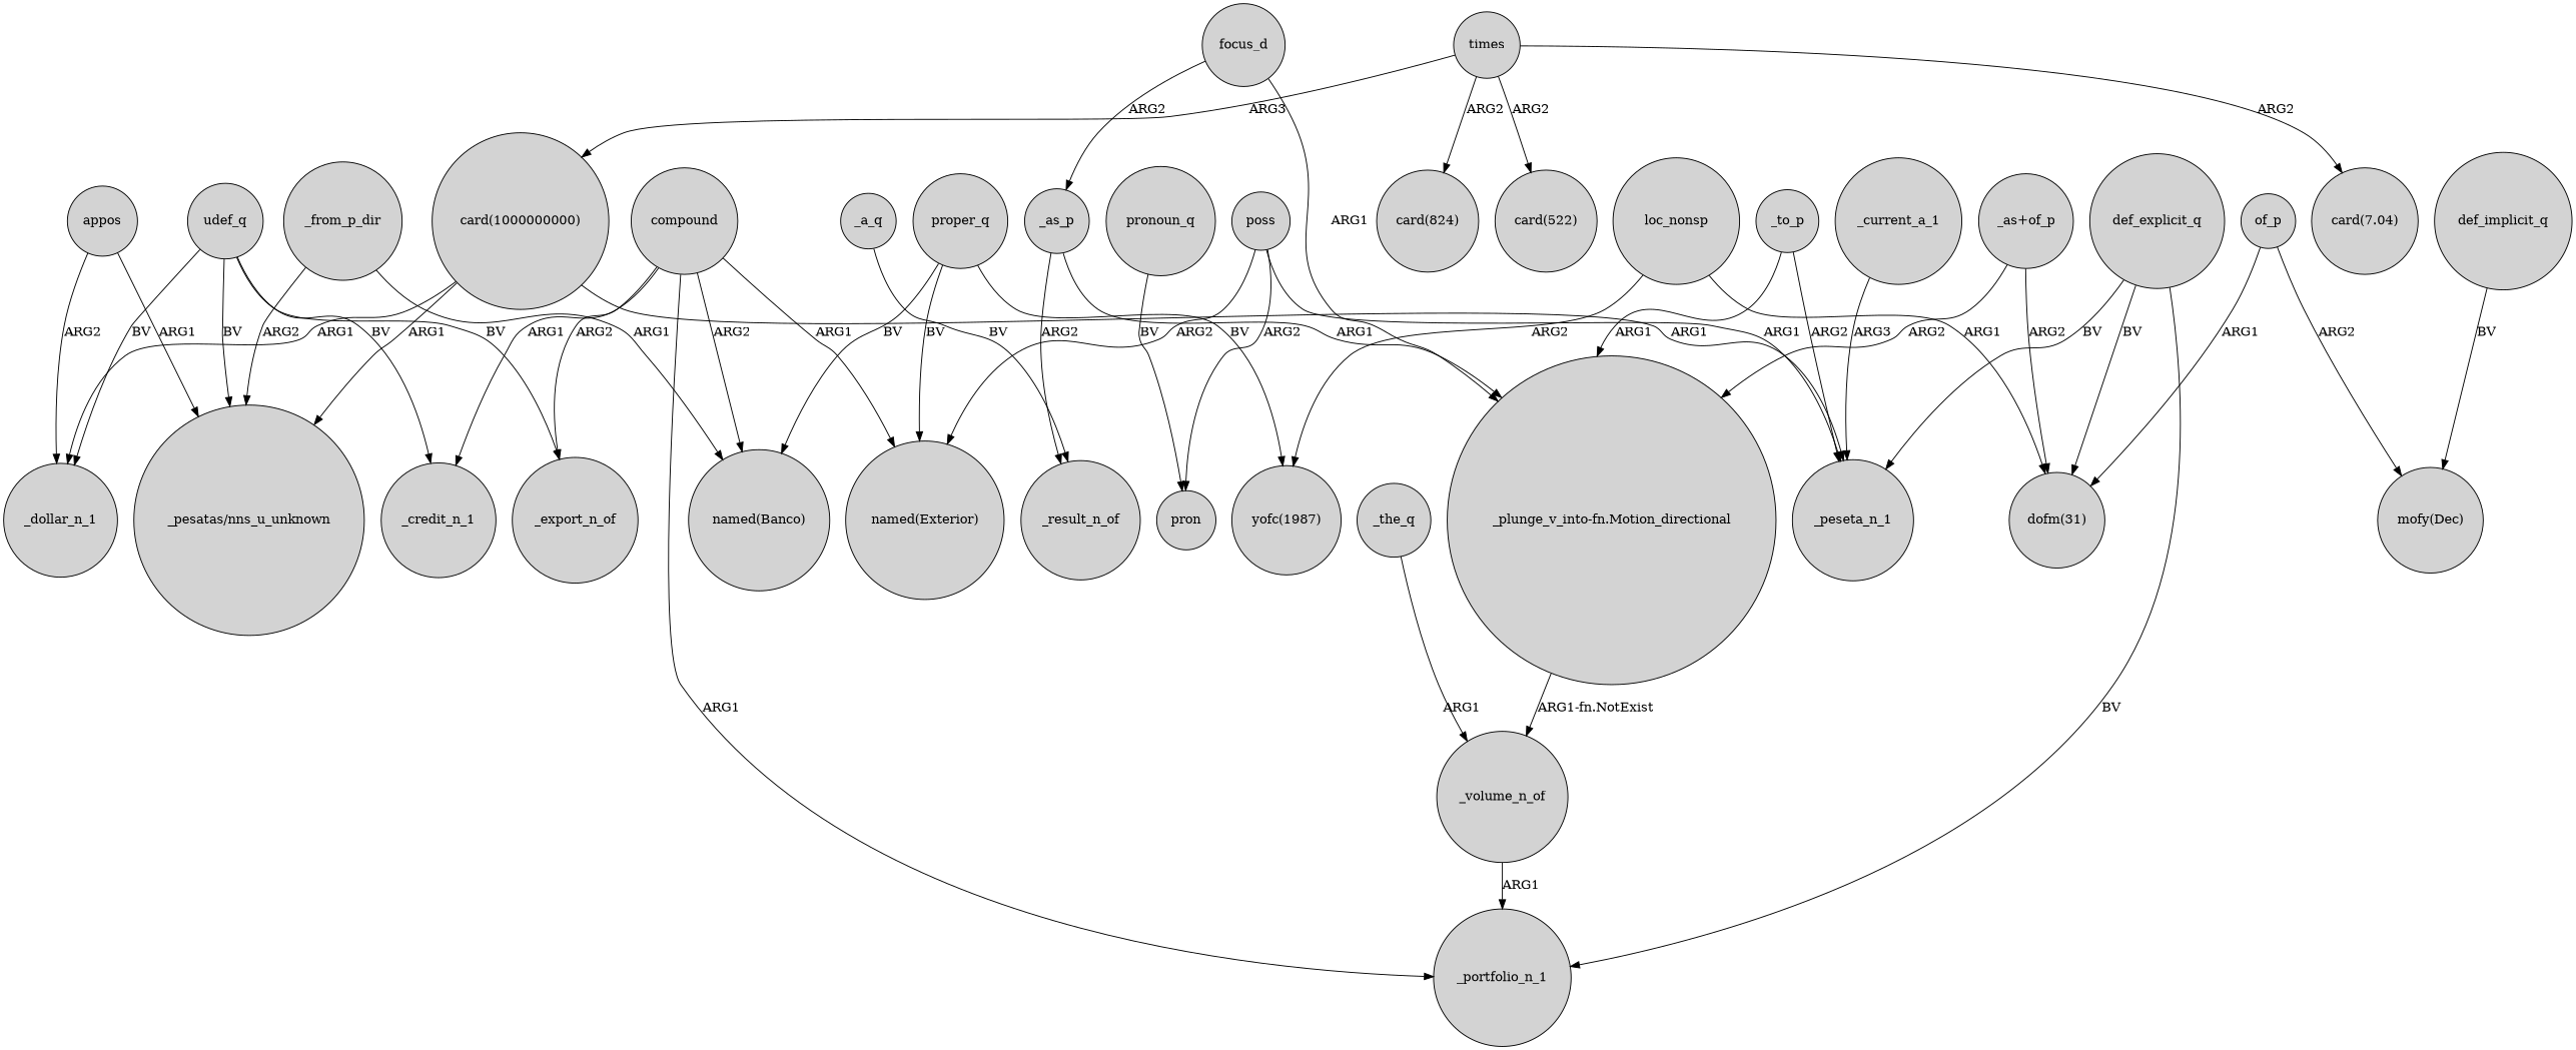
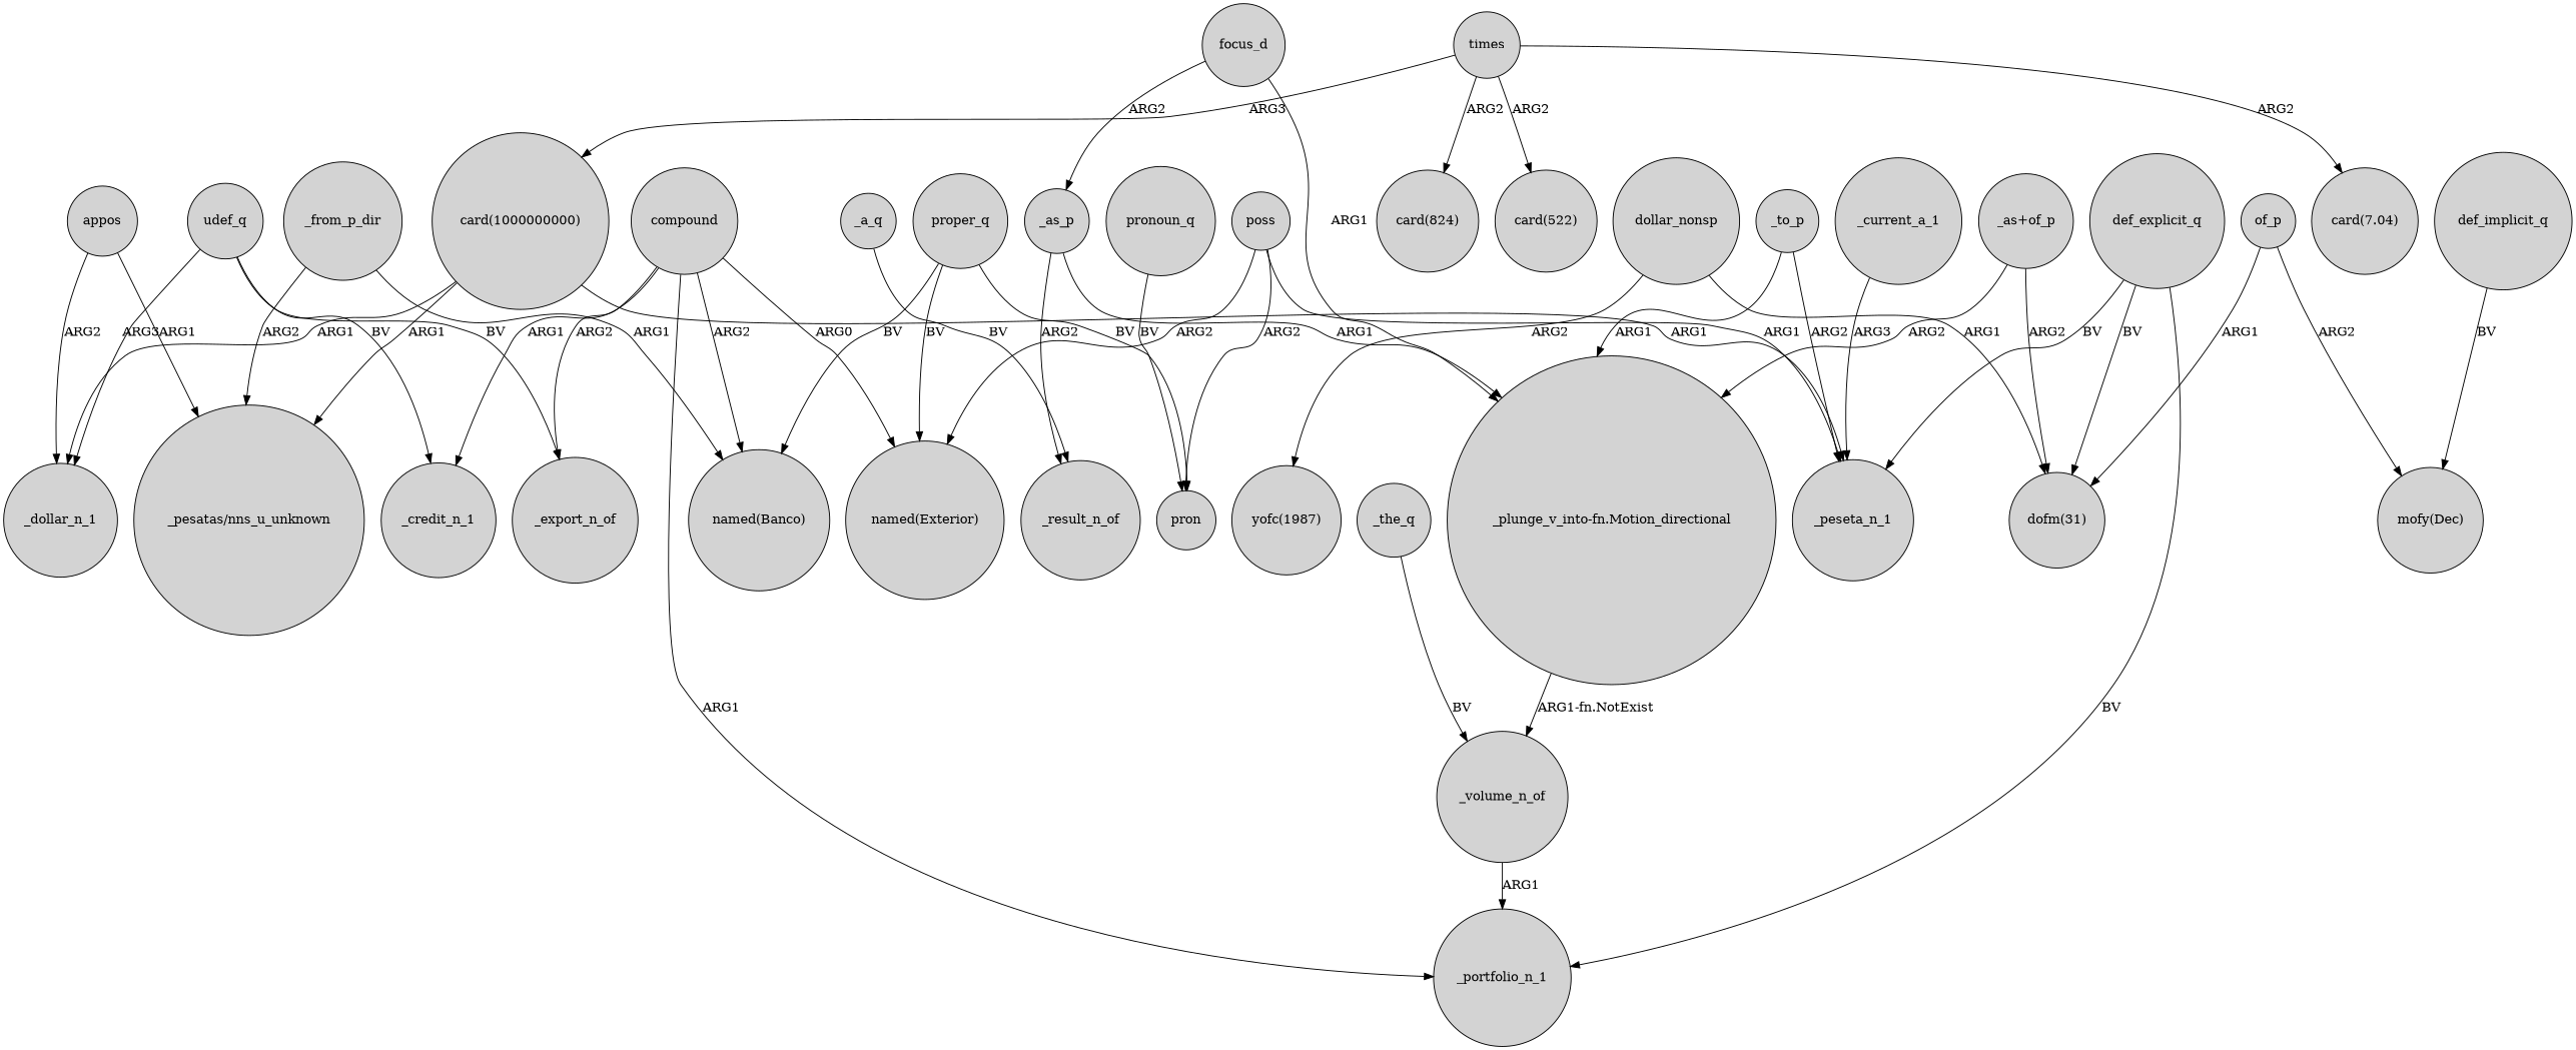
  digraph {
    node [shape=circle style=filled]
    appos
    _dollar_n_1
    "_pesatas/nns_u_unknown"
    _as_p
    "_plunge_v_into-fn.Motion_directional"
    _result_n_of
    _volume_n_of
    _portfolio_n_1
    times
    "card(824)"
    "card(1000000000)"
    "card(522)"
    "card(7.04)"
    _peseta_n_1
    poss
    pron
    "named(Exterior)"
    proper_q
    "named(Banco)"
    n20 [label="yofc(1987)"]
    udef_q
    _credit_n_1
    _export_n_of
    def_implicit_q
    "mofy(Dec)"
    focus_d
    _current_a_1
    _a_q
    compound
    def_explicit_q
    "dofm(31)"
    _to_p
    _the_q
-   loc_nonsp
+   loc_nonsp [label=dollar_nonsp]
    of_p
    pronoun_q
    _from_p_dir
    "_as+of_p"
    appos -> _dollar_n_1 [label=ARG2]
    appos -> "_pesatas/nns_u_unknown" [label=ARG1]
    _as_p -> "_plunge_v_into-fn.Motion_directional" [label=ARG1]
    _as_p -> _result_n_of [label=ARG2]
    "_plunge_v_into-fn.Motion_directional" -> _volume_n_of [label="ARG1-fn.NotExist"]
    _volume_n_of -> _portfolio_n_1 [label=ARG1]
    times -> "card(824)" [label=ARG2]
    times -> "card(1000000000)" [label=ARG3]
    times -> "card(522)" [label=ARG2]
    times -> "card(7.04)" [label=ARG2]
    "card(1000000000)" -> _dollar_n_1 [label=ARG1]
    "card(1000000000)" -> "_pesatas/nns_u_unknown" [label=ARG1]
    "card(1000000000)" -> _peseta_n_1 [label=ARG1]
    poss -> _peseta_n_1 [label=ARG1]
    poss -> pron [label=ARG2]
    poss -> "named(Exterior)" [label=ARG2]
    proper_q -> "named(Exterior)" [label=BV]
    proper_q -> "named(Banco)" [label=BV]
-   proper_q -> n20 [label=BV]
-   udef_q -> _dollar_n_1 [label=BV]
-   udef_q -> "_pesatas/nns_u_unknown" [label=BV]
+   proper_q -> pron [label=BV]
+   udef_q -> _dollar_n_1 [label=ARG3]
    udef_q -> _credit_n_1 [label=BV]
    udef_q -> _export_n_of [label=BV]
    def_implicit_q -> "mofy(Dec)" [label=BV]
    focus_d -> _as_p [label=ARG2]
    focus_d -> "_plunge_v_into-fn.Motion_directional" [label=ARG1]
    _current_a_1 -> _peseta_n_1 [label=ARG3]
    _a_q -> _result_n_of [label=BV]
    compound -> _portfolio_n_1 [label=ARG1]
-   compound -> "named(Exterior)" [label=ARG1]
+   compound -> "named(Exterior)" [label=ARG0]
    compound -> "named(Banco)" [label=ARG2]
    compound -> _credit_n_1 [label=ARG1]
    compound -> _export_n_of [label=ARG2]
    def_explicit_q -> _portfolio_n_1 [label=BV]
    def_explicit_q -> _peseta_n_1 [label=BV]
    def_explicit_q -> "dofm(31)" [label=BV]
    _to_p -> "_plunge_v_into-fn.Motion_directional" [label=ARG1]
    _to_p -> _peseta_n_1 [label=ARG2]
-   _the_q -> _volume_n_of [label=ARG1]
+   _the_q -> _volume_n_of [label=BV]
    loc_nonsp -> n20 [label=ARG2]
    loc_nonsp -> "dofm(31)" [label=ARG1]
    of_p -> "mofy(Dec)" [label=ARG2]
    of_p -> "dofm(31)" [label=ARG1]
    pronoun_q -> pron [label=BV]
    _from_p_dir -> "_pesatas/nns_u_unknown" [label=ARG2]
    _from_p_dir -> "named(Banco)" [label=ARG1]
    "_as+of_p" -> "_plunge_v_into-fn.Motion_directional" [label=ARG2]
    "_as+of_p" -> "dofm(31)" [label=ARG2]
  }
